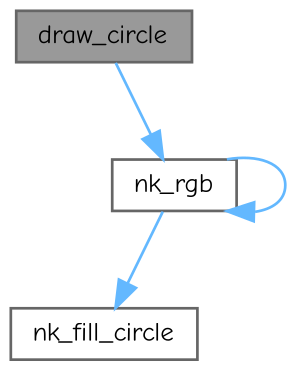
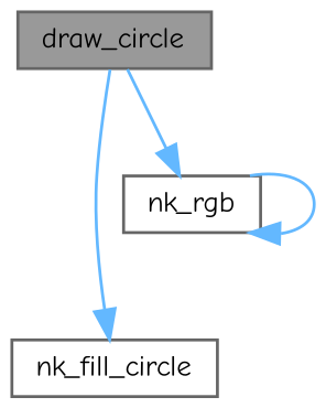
  digraph {
    fontname="Comic Neue"
    rankdir=TB
    node [color=grey40 fillcolor=white fontname="Comic Neue" fontsize=10 shape=box style=filled]
    edge [color=steelblue1 fontname="Comic Neue" fontsize=10 labelfontname=Helvetica labelfontsize=10 style=solid]
    n1 [color=gray40 fillcolor=grey60 fontcolor=black height=0.2 label=draw_circle width=0.4]
    n2 [height=0.2 label=nk_fill_circle width=0.4]
    n3 [height=0.2 label=nk_rgb width=0.4]
-   n3 -> n2
+   n1 -> n2
    n1 -> n3
    n3 -> n3
  }
